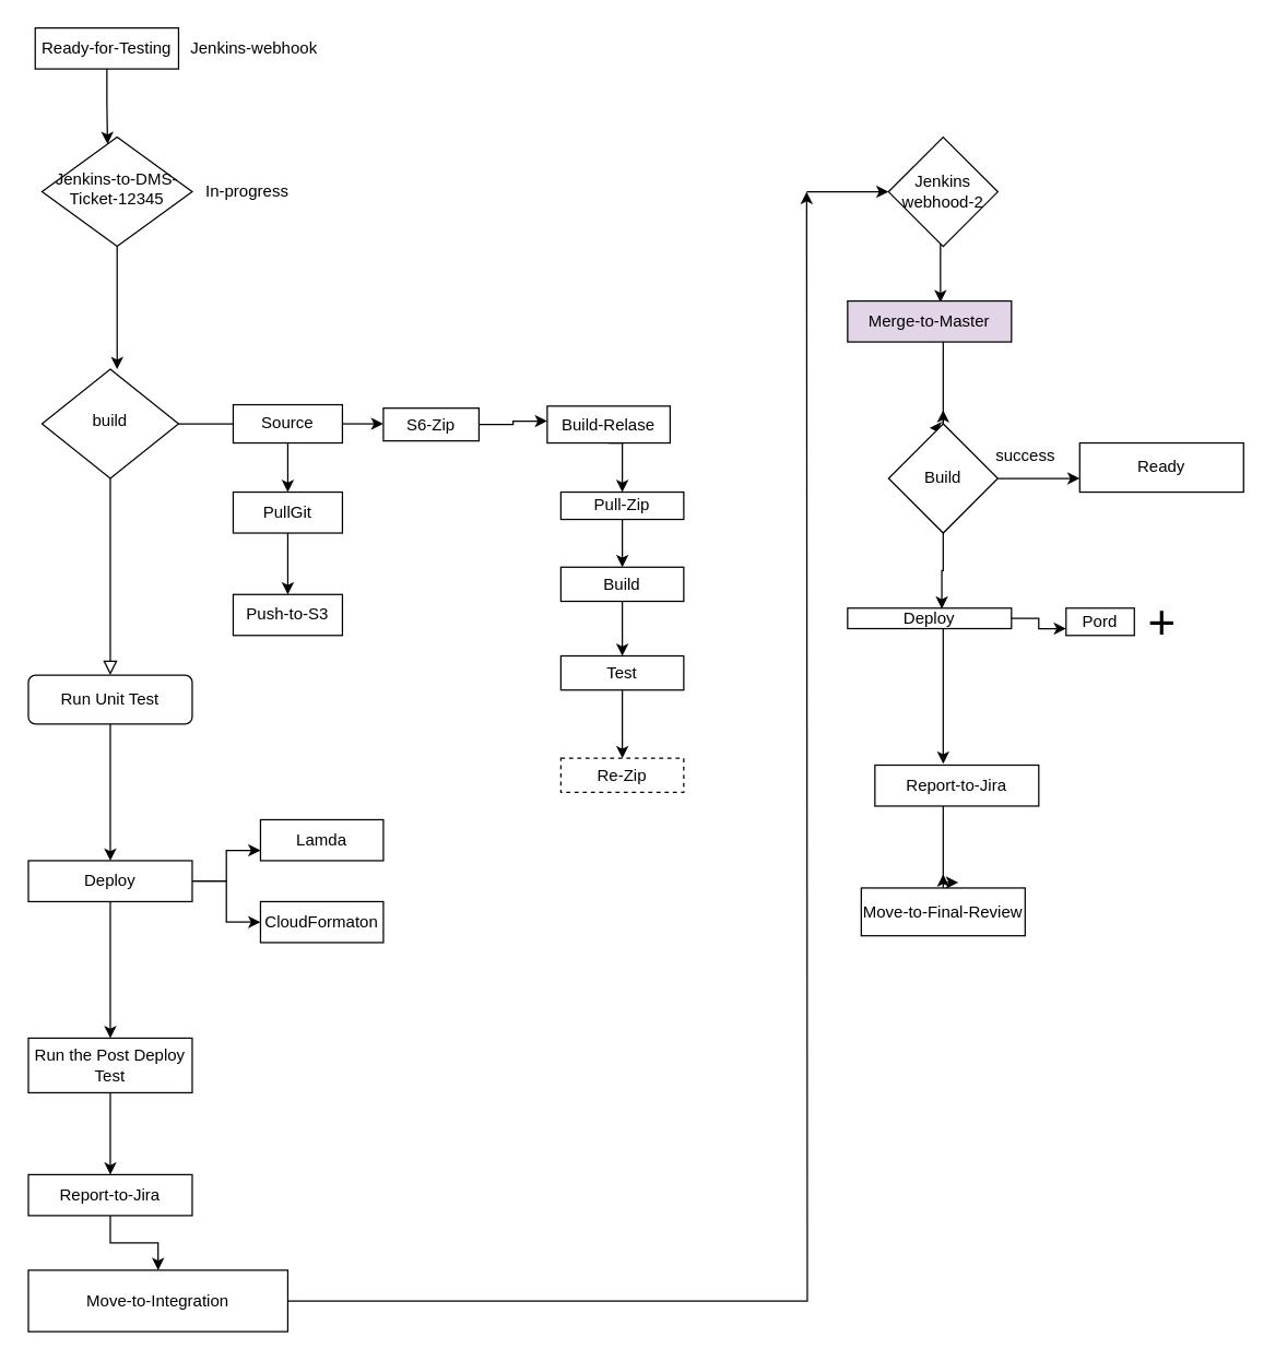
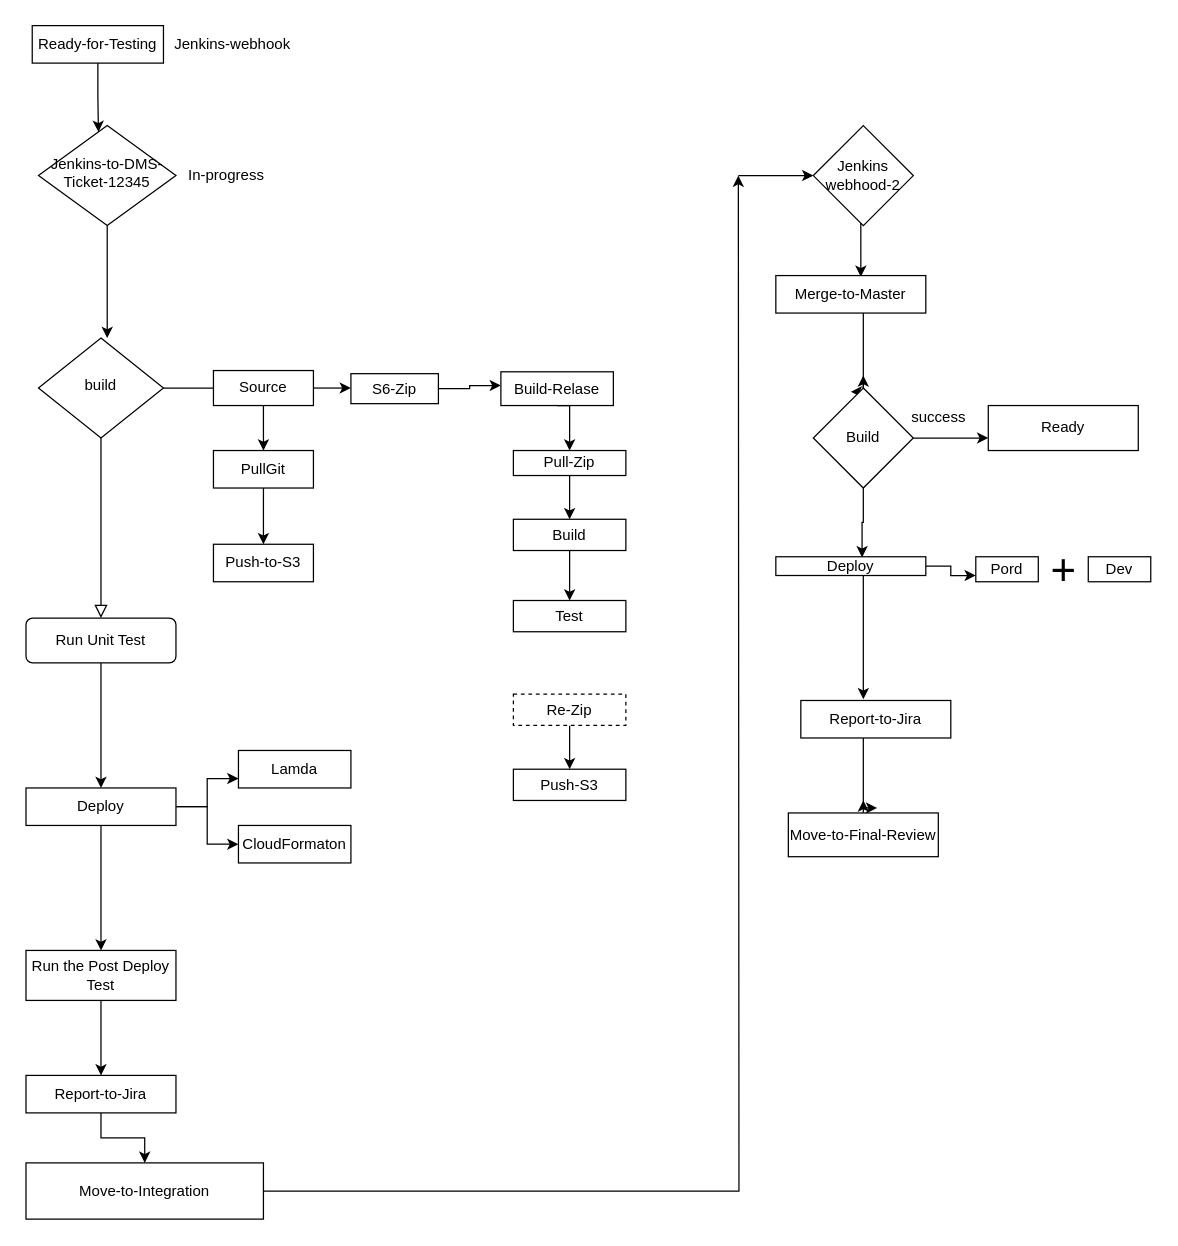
  <mxCell id="0" />
  <mxCell id="1" parent="0" />
  <mxCell id="2" style="edgeStyle=orthogonalEdgeStyle;rounded=0;orthogonalLoop=1;jettySize=auto;html=1;" edge="1" parent="1" source="3"><mxGeometry relative="1" as="geometry"><mxPoint x="85" y="270" as="targetPoint" /></mxGeometry></mxCell>
  <mxCell id="3" value="Jenkins-to-DMS-Ticket-12345" style="rhombus;whiteSpace=wrap;html=1;shadow=0;fontFamily=Helvetica;fontSize=12;align=center;strokeWidth=1;spacing=6;spacingTop=-4;" parent="1" vertex="1"><mxGeometry x="30" y="100" width="110" height="80" as="geometry" /></mxCell>
  <mxCell id="4" value="" style="rounded=0;html=1;jettySize=auto;orthogonalLoop=1;fontSize=11;endArrow=block;endFill=0;endSize=8;strokeWidth=1;shadow=0;labelBackgroundColor=none;edgeStyle=orthogonalEdgeStyle;" parent="1" source="6" target="8" edge="1"><mxGeometry x="0.333" y="20" relative="1" as="geometry"><mxPoint as="offset" /></mxGeometry></mxCell>
  <mxCell id="5" style="edgeStyle=orthogonalEdgeStyle;rounded=0;orthogonalLoop=1;jettySize=auto;html=1;" edge="1" parent="1" source="6"><mxGeometry relative="1" as="geometry"><mxPoint x="200" y="310" as="targetPoint" /></mxGeometry></mxCell>
  <mxCell id="6" value="build" style="rhombus;whiteSpace=wrap;html=1;shadow=0;fontFamily=Helvetica;fontSize=12;align=center;strokeWidth=1;spacing=6;spacingTop=-4;" parent="1" vertex="1"><mxGeometry x="30" y="270" width="100" height="80" as="geometry" /></mxCell>
  <mxCell id="7" style="edgeStyle=orthogonalEdgeStyle;rounded=0;orthogonalLoop=1;jettySize=auto;html=1;entryX=0.5;entryY=0;entryDx=0;entryDy=0;" edge="1" parent="1" source="8" target="12"><mxGeometry relative="1" as="geometry" /></mxCell>
  <mxCell id="8" value="Run Unit Test" style="rounded=1;whiteSpace=wrap;html=1;fontSize=12;glass=0;strokeWidth=1;shadow=0;" parent="1" vertex="1"><mxGeometry x="20" y="494" width="120" height="36" as="geometry" /></mxCell>
  <mxCell id="9" style="edgeStyle=orthogonalEdgeStyle;rounded=0;orthogonalLoop=1;jettySize=auto;html=1;exitX=0.5;exitY=1;exitDx=0;exitDy=0;" edge="1" parent="1" source="12" target="16"><mxGeometry relative="1" as="geometry" /></mxCell>
  <mxCell id="10" value="" style="edgeStyle=orthogonalEdgeStyle;rounded=0;orthogonalLoop=1;jettySize=auto;html=1;entryX=0;entryY=0.75;entryDx=0;entryDy=0;" edge="1" parent="1" source="12" target="43"><mxGeometry relative="1" as="geometry"><mxPoint x="220" y="645" as="targetPoint" /></mxGeometry></mxCell>
  <mxCell id="11" style="edgeStyle=orthogonalEdgeStyle;rounded=0;orthogonalLoop=1;jettySize=auto;html=1;entryX=0;entryY=0.5;entryDx=0;entryDy=0;" edge="1" parent="1" source="12" target="44"><mxGeometry relative="1" as="geometry" /></mxCell>
  <mxCell id="12" value="Deploy" style="rounded=0;whiteSpace=wrap;html=1;" vertex="1" parent="1"><mxGeometry x="20" y="630" width="120" height="30" as="geometry" /></mxCell>
  <mxCell id="13" style="edgeStyle=orthogonalEdgeStyle;rounded=0;orthogonalLoop=1;jettySize=auto;html=1;entryX=0.436;entryY=0.063;entryDx=0;entryDy=0;entryPerimeter=0;" edge="1" parent="1" source="14" target="3"><mxGeometry relative="1" as="geometry" /></mxCell>
  <mxCell id="14" value="Ready-for-Testing" style="rounded=0;whiteSpace=wrap;html=1;" vertex="1" parent="1"><mxGeometry x="25" y="20" width="105" height="30" as="geometry" /></mxCell>
  <mxCell id="15" style="edgeStyle=orthogonalEdgeStyle;rounded=0;orthogonalLoop=1;jettySize=auto;html=1;" edge="1" parent="1" source="16" target="18"><mxGeometry relative="1" as="geometry" /></mxCell>
  <mxCell id="16" value="Run the Post Deploy&lt;br&gt;Test" style="rounded=0;whiteSpace=wrap;html=1;" vertex="1" parent="1"><mxGeometry x="20" y="760" width="120" height="40" as="geometry" /></mxCell>
  <mxCell id="17" style="edgeStyle=orthogonalEdgeStyle;rounded=0;orthogonalLoop=1;jettySize=auto;html=1;entryX=0.5;entryY=0;entryDx=0;entryDy=0;" edge="1" parent="1" source="18" target="36"><mxGeometry relative="1" as="geometry" /></mxCell>
  <mxCell id="18" value="Report-to-Jira" style="rounded=0;whiteSpace=wrap;html=1;" vertex="1" parent="1"><mxGeometry x="20" y="860" width="120" height="30" as="geometry" /></mxCell>
  <mxCell id="19" style="edgeStyle=orthogonalEdgeStyle;rounded=0;orthogonalLoop=1;jettySize=auto;html=1;entryX=0.5;entryY=0;entryDx=0;entryDy=0;" edge="1" parent="1" source="21" target="23"><mxGeometry relative="1" as="geometry" /></mxCell>
  <mxCell id="20" style="edgeStyle=orthogonalEdgeStyle;rounded=0;orthogonalLoop=1;jettySize=auto;html=1;" edge="1" parent="1" source="21"><mxGeometry relative="1" as="geometry"><mxPoint x="280" y="310" as="targetPoint" /></mxGeometry></mxCell>
  <mxCell id="21" value="Source" style="rounded=0;whiteSpace=wrap;html=1;" vertex="1" parent="1"><mxGeometry x="170" y="296" width="80" height="28" as="geometry" /></mxCell>
  <mxCell id="22" style="edgeStyle=orthogonalEdgeStyle;rounded=0;orthogonalLoop=1;jettySize=auto;html=1;entryX=0.5;entryY=0;entryDx=0;entryDy=0;" edge="1" parent="1" source="23" target="24"><mxGeometry relative="1" as="geometry" /></mxCell>
  <mxCell id="23" value="PullGit" style="rounded=0;whiteSpace=wrap;html=1;" vertex="1" parent="1"><mxGeometry x="170" y="360" width="80" height="30" as="geometry" /></mxCell>
  <mxCell id="24" value="Push-to-S3" style="rounded=0;whiteSpace=wrap;html=1;" vertex="1" parent="1"><mxGeometry x="170" y="435" width="80" height="30" as="geometry" /></mxCell>
  <mxCell id="25" style="edgeStyle=orthogonalEdgeStyle;rounded=0;orthogonalLoop=1;jettySize=auto;html=1;entryX=0.567;entryY=0.033;entryDx=0;entryDy=0;entryPerimeter=0;" edge="1" parent="1" source="26" target="28"><mxGeometry relative="1" as="geometry"><Array as="points"><mxPoint x="688" y="200" /><mxPoint x="688" y="200" /></Array></mxGeometry></mxCell>
  <mxCell id="26" value="Jenkins webhood-2" style="rhombus;whiteSpace=wrap;html=1;" vertex="1" parent="1"><mxGeometry x="650" y="100" width="80" height="80" as="geometry" /></mxCell>
  <mxCell id="27" style="edgeStyle=orthogonalEdgeStyle;rounded=0;orthogonalLoop=1;jettySize=auto;html=1;entryX=0.375;entryY=0.038;entryDx=0;entryDy=0;entryPerimeter=0;" edge="1" parent="1" source="28" target="32"><mxGeometry relative="1" as="geometry"><Array as="points"><mxPoint x="690" y="313" /></Array></mxGeometry></mxCell>
- <mxCell id="28" value="Merge-to-Master" style="rounded=0;whiteSpace=wrap;html=1;fillColor=#e1d5e7;" vertex="1" parent="1"><mxGeometry x="620" y="220" width="120" height="30" as="geometry" /></mxCell>
+ <mxCell id="28" value="Merge-to-Master" style="rounded=0;whiteSpace=wrap;html=1;" vertex="1" parent="1"><mxGeometry x="620" y="220" width="120" height="30" as="geometry" /></mxCell>
  <mxCell id="29" value="" style="edgeStyle=orthogonalEdgeStyle;rounded=0;orthogonalLoop=1;jettySize=auto;html=1;" edge="1" parent="1" source="32"><mxGeometry relative="1" as="geometry"><mxPoint x="790" y="350" as="targetPoint" /></mxGeometry></mxCell>
  <mxCell id="30" style="edgeStyle=orthogonalEdgeStyle;rounded=0;orthogonalLoop=1;jettySize=auto;html=1;entryX=0.575;entryY=0.033;entryDx=0;entryDy=0;entryPerimeter=0;" edge="1" parent="1" source="32" target="47"><mxGeometry relative="1" as="geometry" /></mxCell>
  <mxCell id="31" style="edgeStyle=orthogonalEdgeStyle;rounded=0;orthogonalLoop=1;jettySize=auto;html=1;exitX=0.5;exitY=0;exitDx=0;exitDy=0;" edge="1" parent="1" source="32"><mxGeometry relative="1" as="geometry"><mxPoint x="690" y="300" as="targetPoint" /></mxGeometry></mxCell>
  <mxCell id="32" value="Build" style="rhombus;whiteSpace=wrap;html=1;" vertex="1" parent="1"><mxGeometry x="650" y="310" width="80" height="80" as="geometry" /></mxCell>
  <mxCell id="33" style="edgeStyle=orthogonalEdgeStyle;rounded=0;orthogonalLoop=1;jettySize=auto;html=1;exitX=0.5;exitY=0;exitDx=0;exitDy=0;" edge="1" parent="1" source="34"><mxGeometry relative="1" as="geometry"><mxPoint x="690" y="640" as="targetPoint" /></mxGeometry></mxCell>
  <mxCell id="34" value="Move-to-Final-Review" style="rounded=0;whiteSpace=wrap;html=1;" vertex="1" parent="1"><mxGeometry x="630" y="650" width="120" height="35" as="geometry" /></mxCell>
  <mxCell id="35" style="edgeStyle=orthogonalEdgeStyle;rounded=0;orthogonalLoop=1;jettySize=auto;html=1;" edge="1" parent="1" source="36"><mxGeometry relative="1" as="geometry"><mxPoint x="590" y="140" as="targetPoint" /></mxGeometry></mxCell>
  <mxCell id="36" value="Move-to-Integration" style="rounded=0;whiteSpace=wrap;html=1;" vertex="1" parent="1"><mxGeometry x="20" y="930" width="190" height="45" as="geometry" /></mxCell>
  <mxCell id="37" value="In-progress" style="text;html=1;align=center;verticalAlign=middle;resizable=0;points=[];autosize=1;" vertex="1" parent="1"><mxGeometry x="140" y="130" width="80" height="20" as="geometry" /></mxCell>
  <mxCell id="38" value="Jenkins-webhook" style="text;html=1;align=center;verticalAlign=middle;resizable=0;points=[];autosize=1;" vertex="1" parent="1"><mxGeometry x="130" y="25" width="110" height="20" as="geometry" /></mxCell>
  <mxCell id="39" value="success" style="text;html=1;align=center;verticalAlign=middle;resizable=0;points=[];autosize=1;" vertex="1" parent="1"><mxGeometry x="720" y="324" width="60" height="20" as="geometry" /></mxCell>
+ <mxCell id="40" value="Dev" style="rounded=0;whiteSpace=wrap;html=1;" vertex="1" parent="1"><mxGeometry x="870" y="445" width="50" height="20" as="geometry" /></mxCell>
  <mxCell id="41" style="edgeStyle=orthogonalEdgeStyle;rounded=0;orthogonalLoop=1;jettySize=auto;html=1;exitX=0.5;exitY=1;exitDx=0;exitDy=0;" edge="1" parent="1"><mxGeometry relative="1" as="geometry"><mxPoint x="657" y="467.5" as="sourcePoint" /><mxPoint x="657" y="467.5" as="targetPoint" /></mxGeometry></mxCell>
  <mxCell id="42" value="&lt;font style=&quot;font-size: 35px&quot;&gt;+&lt;/font&gt;" style="text;html=1;align=center;verticalAlign=middle;resizable=0;points=[];autosize=1;" vertex="1" parent="1"><mxGeometry x="830" y="440" width="40" height="30" as="geometry" /></mxCell>
  <mxCell id="43" value="Lamda" style="rounded=0;whiteSpace=wrap;html=1;" vertex="1" parent="1"><mxGeometry x="190" y="600" width="90" height="30" as="geometry" /></mxCell>
  <mxCell id="44" value="CloudFormaton" style="rounded=0;whiteSpace=wrap;html=1;" vertex="1" parent="1"><mxGeometry x="190" y="660" width="90" height="30" as="geometry" /></mxCell>
  <mxCell id="45" style="edgeStyle=orthogonalEdgeStyle;rounded=0;orthogonalLoop=1;jettySize=auto;html=1;exitX=1;exitY=0.5;exitDx=0;exitDy=0;entryX=0;entryY=0.75;entryDx=0;entryDy=0;" edge="1" parent="1" source="47" target="48"><mxGeometry relative="1" as="geometry" /></mxCell>
  <mxCell id="46" style="edgeStyle=orthogonalEdgeStyle;rounded=0;orthogonalLoop=1;jettySize=auto;html=1;entryX=0.417;entryY=-0.033;entryDx=0;entryDy=0;entryPerimeter=0;" edge="1" parent="1" source="47" target="50"><mxGeometry relative="1" as="geometry"><Array as="points"><mxPoint x="690" y="549" /></Array></mxGeometry></mxCell>
  <mxCell id="47" value="Deploy" style="rounded=0;whiteSpace=wrap;html=1;" vertex="1" parent="1"><mxGeometry x="620" y="445" width="120" height="15" as="geometry" /></mxCell>
  <mxCell id="48" value="Pord" style="rounded=0;whiteSpace=wrap;html=1;" vertex="1" parent="1"><mxGeometry x="780" y="445" width="50" height="20" as="geometry" /></mxCell>
  <mxCell id="49" style="edgeStyle=orthogonalEdgeStyle;rounded=0;orthogonalLoop=1;jettySize=auto;html=1;entryX=0.592;entryY=-0.114;entryDx=0;entryDy=0;entryPerimeter=0;" edge="1" parent="1" source="50" target="34"><mxGeometry relative="1" as="geometry"><Array as="points"><mxPoint x="690" y="646" /></Array></mxGeometry></mxCell>
  <mxCell id="50" value="Report-to-Jira" style="rounded=0;whiteSpace=wrap;html=1;" vertex="1" parent="1"><mxGeometry x="640" y="560" width="120" height="30" as="geometry" /></mxCell>
  <mxCell id="51" value="Ready" style="rounded=0;whiteSpace=wrap;html=1;" vertex="1" parent="1"><mxGeometry x="790" y="324" width="120" height="36" as="geometry" /></mxCell>
  <mxCell id="52" value="" style="endArrow=classic;html=1;entryX=0;entryY=0.5;entryDx=0;entryDy=0;" edge="1" parent="1" target="26"><mxGeometry width="50" height="50" relative="1" as="geometry"><mxPoint x="590" y="140" as="sourcePoint" /><mxPoint x="640" y="100" as="targetPoint" /></mxGeometry></mxCell>
  <mxCell id="53" style="edgeStyle=orthogonalEdgeStyle;rounded=0;orthogonalLoop=1;jettySize=auto;html=1;" edge="1" parent="1" source="54"><mxGeometry relative="1" as="geometry"><mxPoint x="400" y="308" as="targetPoint" /><Array as="points"><mxPoint x="375" y="311" /><mxPoint x="375" y="308" /></Array></mxGeometry></mxCell>
  <mxCell id="54" value="S6-Zip" style="rounded=0;whiteSpace=wrap;html=1;" vertex="1" parent="1"><mxGeometry x="280" y="298.5" width="70" height="24" as="geometry" /></mxCell>
  <mxCell id="55" style="edgeStyle=orthogonalEdgeStyle;rounded=0;orthogonalLoop=1;jettySize=auto;html=1;exitX=0.5;exitY=1;exitDx=0;exitDy=0;entryX=0.5;entryY=0;entryDx=0;entryDy=0;" edge="1" parent="1" source="56" target="58"><mxGeometry relative="1" as="geometry" /></mxCell>
  <mxCell id="56" value="Build-Relase" style="rounded=0;whiteSpace=wrap;html=1;" vertex="1" parent="1"><mxGeometry x="400" y="297" width="90" height="27" as="geometry" /></mxCell>
  <mxCell id="57" style="edgeStyle=orthogonalEdgeStyle;rounded=0;orthogonalLoop=1;jettySize=auto;html=1;exitX=0.5;exitY=1;exitDx=0;exitDy=0;entryX=0.5;entryY=0;entryDx=0;entryDy=0;" edge="1" parent="1" source="58" target="60"><mxGeometry relative="1" as="geometry" /></mxCell>
  <mxCell id="58" value="Pull-Zip" style="rounded=0;whiteSpace=wrap;html=1;" vertex="1" parent="1"><mxGeometry x="410" y="360" width="90" height="20" as="geometry" /></mxCell>
  <mxCell id="59" value="" style="edgeStyle=orthogonalEdgeStyle;rounded=0;orthogonalLoop=1;jettySize=auto;html=1;" edge="1" parent="1" source="60" target="62"><mxGeometry relative="1" as="geometry" /></mxCell>
  <mxCell id="60" value="Build" style="rounded=0;whiteSpace=wrap;html=1;" vertex="1" parent="1"><mxGeometry x="410" y="415" width="90" height="25" as="geometry" /></mxCell>
- <mxCell id="61" value="" style="edgeStyle=orthogonalEdgeStyle;rounded=0;orthogonalLoop=1;jettySize=auto;html=1;" edge="1" parent="1" source="62" target="64"><mxGeometry relative="1" as="geometry" /></mxCell>
  <mxCell id="62" value="Test" style="rounded=0;whiteSpace=wrap;html=1;" vertex="1" parent="1"><mxGeometry x="410" y="480" width="90" height="25" as="geometry" /></mxCell>
+ <mxCell id="63" style="edgeStyle=orthogonalEdgeStyle;rounded=0;orthogonalLoop=1;jettySize=auto;html=1;entryX=0.5;entryY=0;entryDx=0;entryDy=0;" edge="1" parent="1" source="64" target="65"><mxGeometry relative="1" as="geometry" /></mxCell>
  <mxCell id="64" value="Re-Zip" style="rounded=0;whiteSpace=wrap;html=1;dashed=1;" vertex="1" parent="1"><mxGeometry x="410" y="555" width="90" height="25" as="geometry" /></mxCell>
+ <mxCell id="65" value="Push-S3" style="rounded=0;whiteSpace=wrap;html=1;" vertex="1" parent="1"><mxGeometry x="410" y="615" width="90" height="25" as="geometry" /></mxCell>
